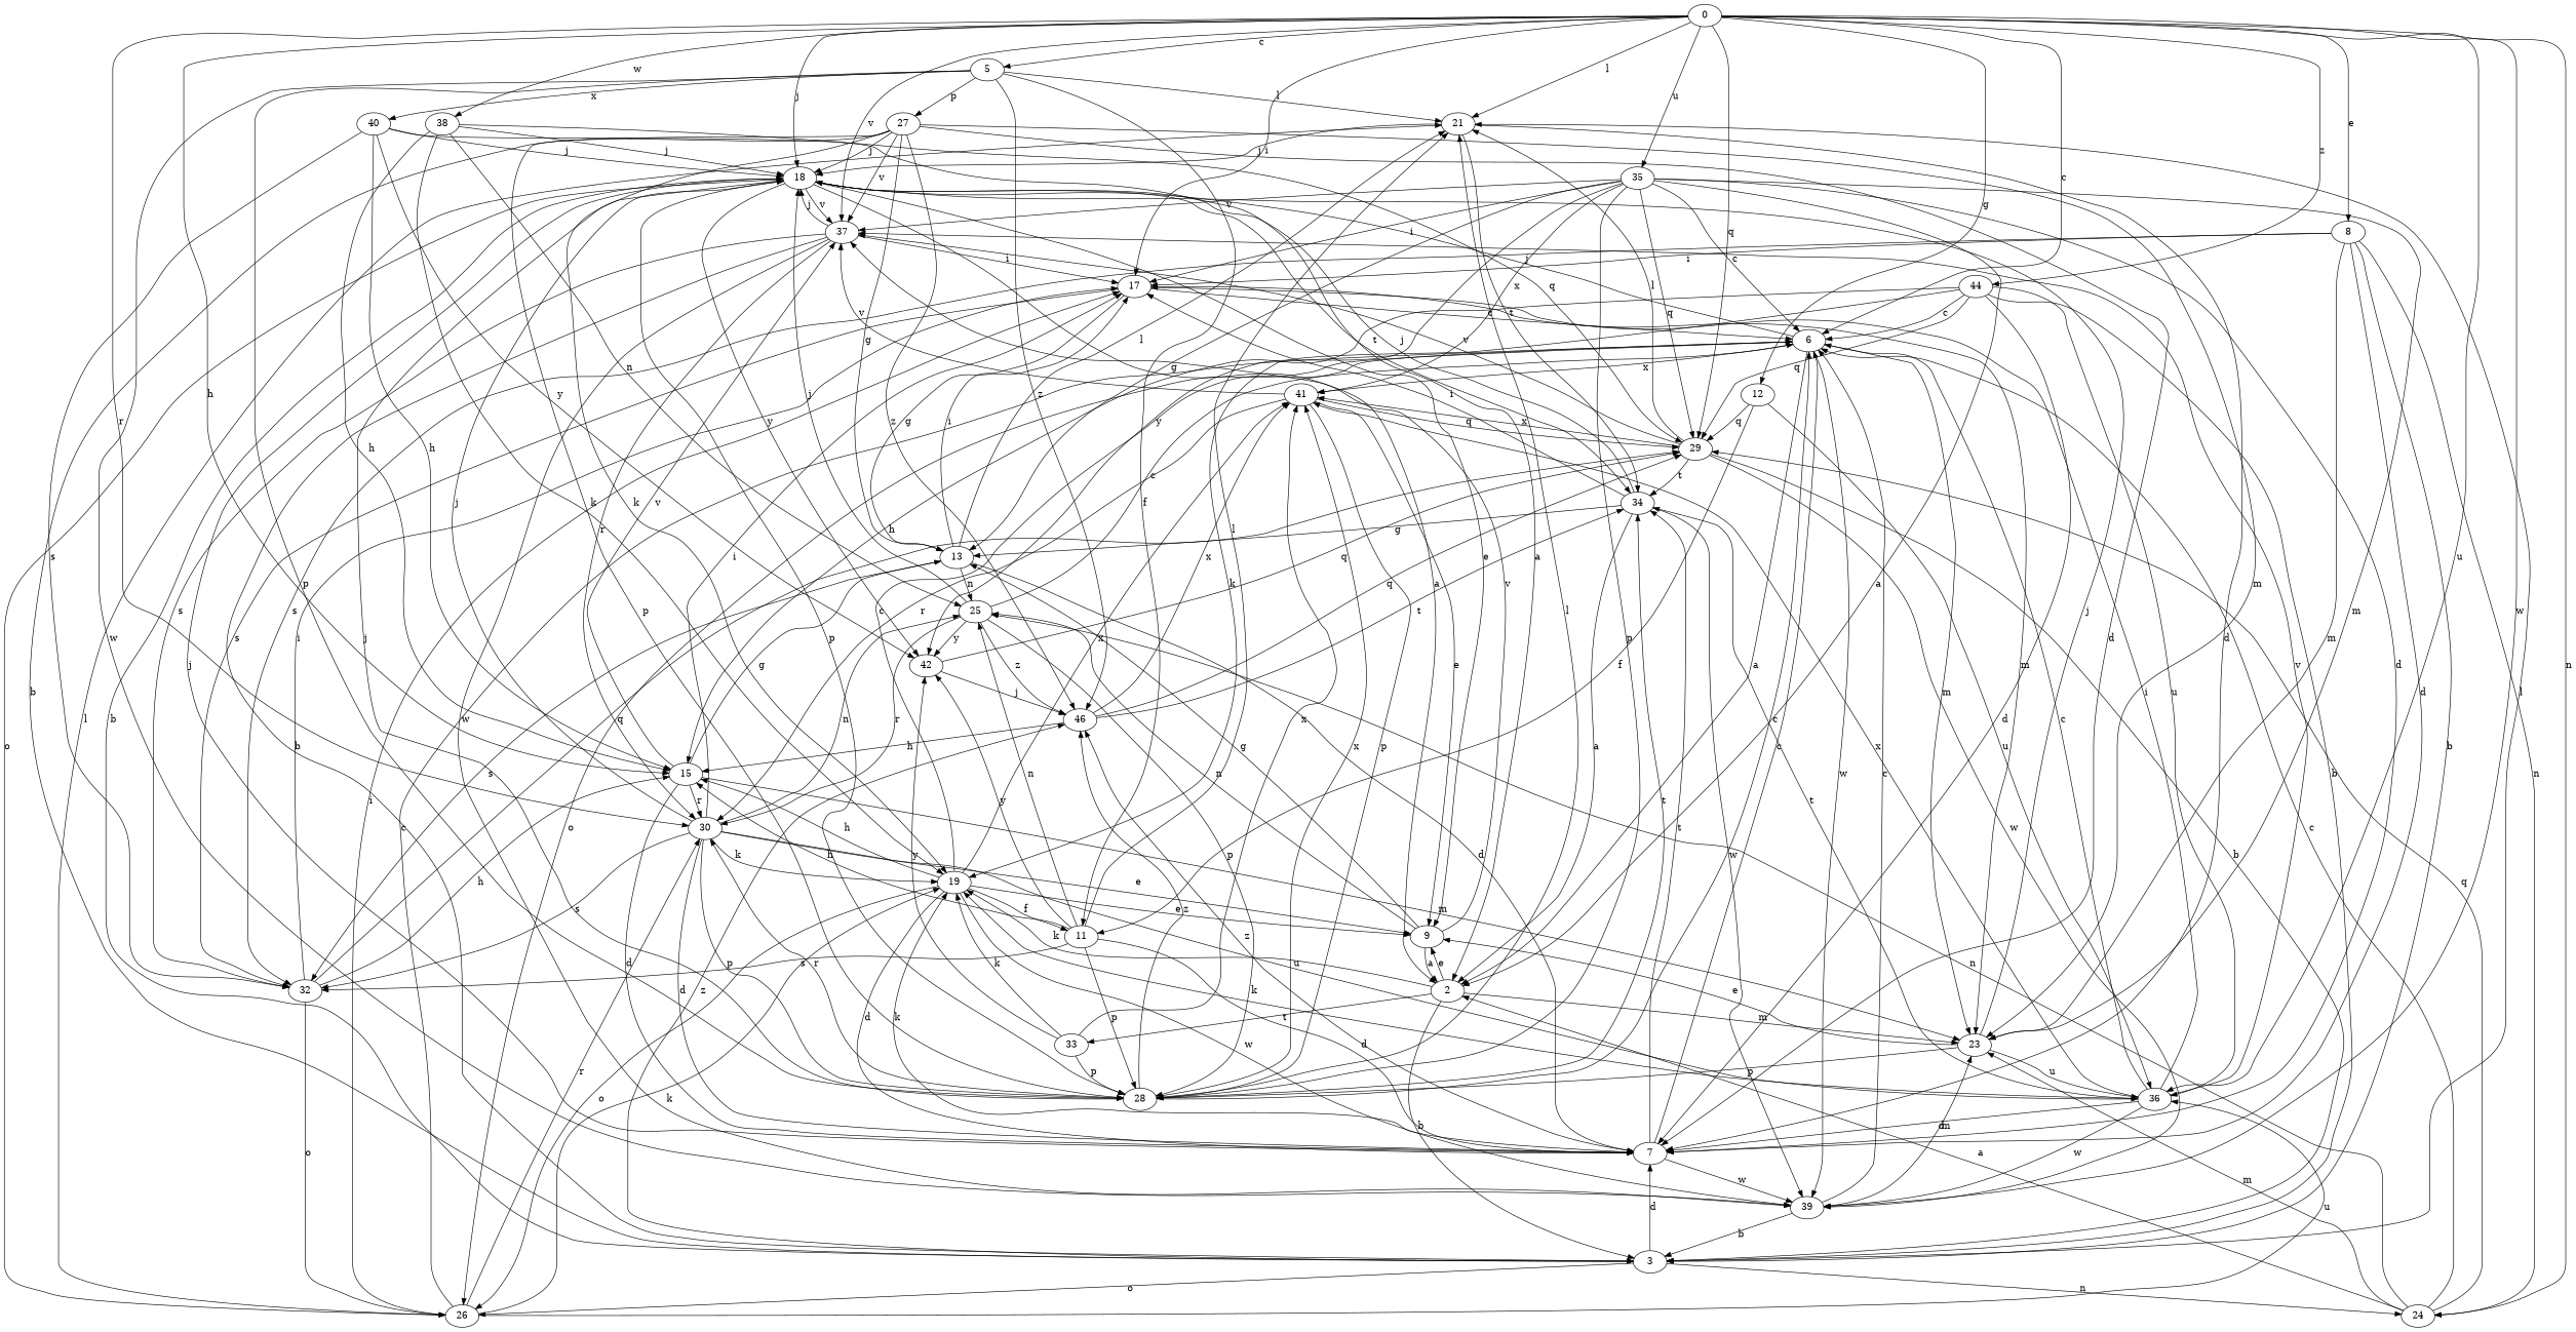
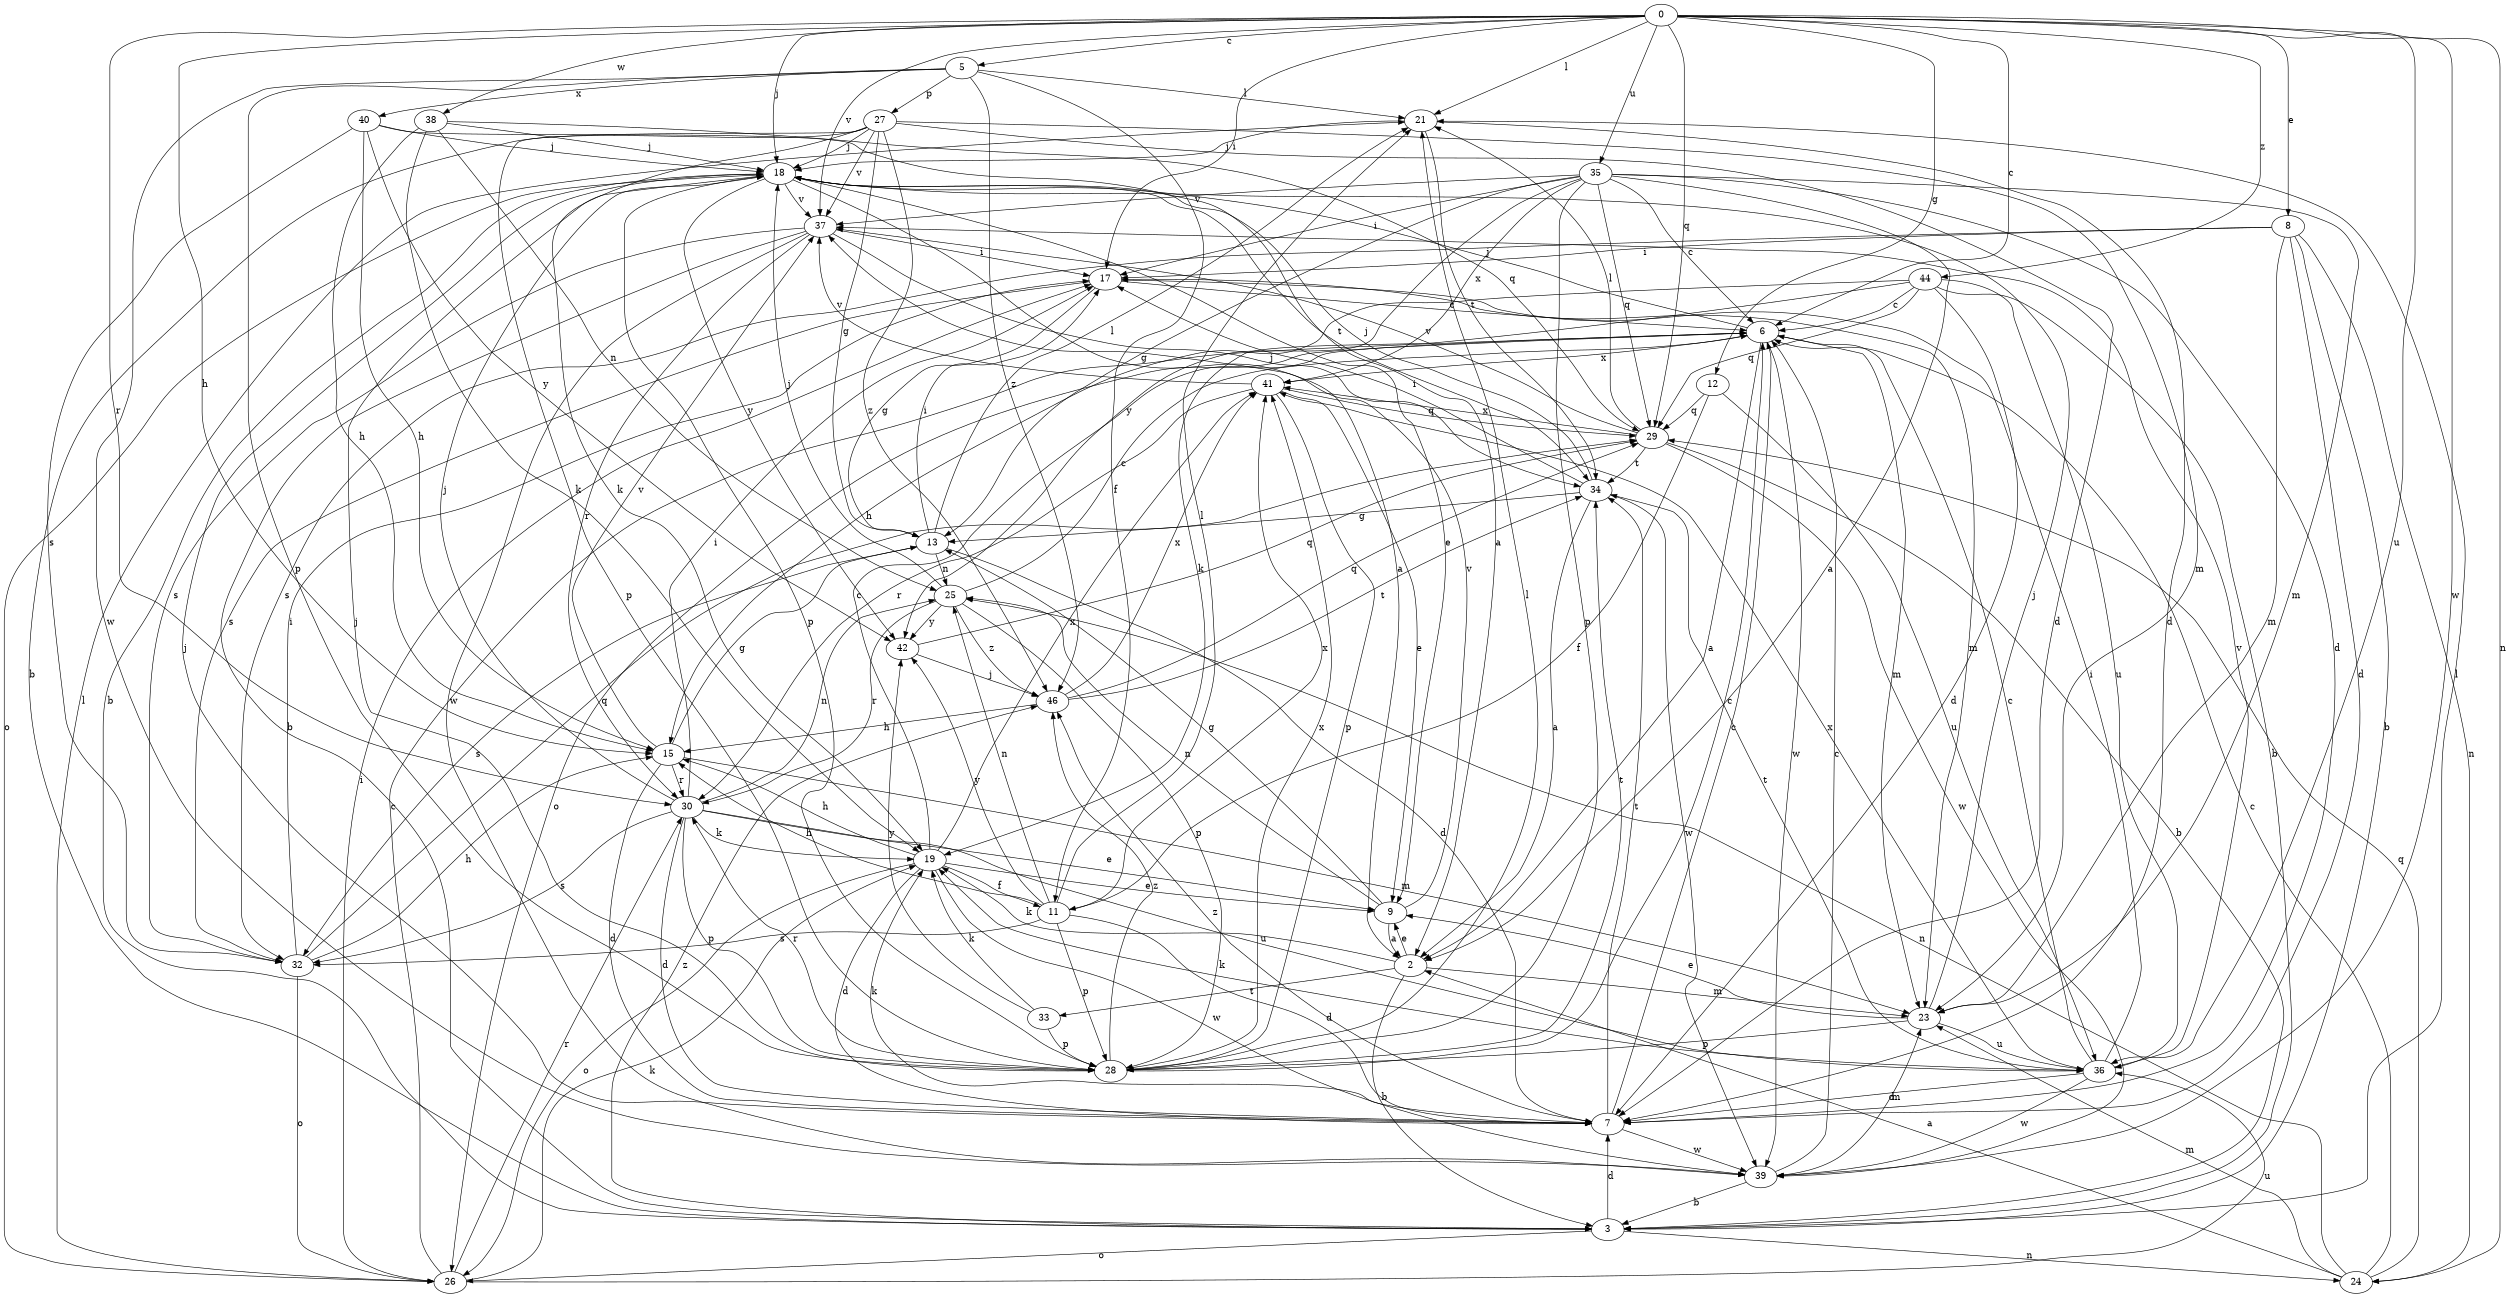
  strict digraph {
    0
    5
    6
    8
    12
    15
    17
    18
    21
    24
    29
    30
    35
    36
    37
    38
    39
    44
    46
    11
    27
    28
    40
    2
    23
    26
    41
    3
    7
    32
    13
    9
    34
    42
    25
    19
    33
    0 -> 5 [label=c]
    0 -> 6 [label=c]
    0 -> 8 [label=e]
    0 -> 12 [label=g]
    0 -> 15 [label=h]
    0 -> 17 [label=i]
    0 -> 18 [label=j]
    0 -> 21 [label=l]
    0 -> 24 [label=n]
    0 -> 29 [label=q]
    0 -> 30 [label=r]
    0 -> 35 [label=u]
    0 -> 36 [label=u]
    0 -> 37 [label=v]
    0 -> 38 [label=w]
    0 -> 39 [label=w]
    0 -> 44 [label=z]
    5 -> 21 [label=l]
    5 -> 39 [label=w]
    5 -> 46 [label=z]
    5 -> 11 [label=f]
    5 -> 27 [label=p]
    5 -> 28 [label=p]
    5 -> 40 [label=x]
    6 -> 18 [label=j]
    6 -> 39 [label=w]
    6 -> 2 [label=a]
    6 -> 23 [label=m]
    6 -> 26 [label=o]
    6 -> 41 [label=x]
    8 -> 17 [label=i]
    8 -> 24 [label=n]
    8 -> 23 [label=m]
    8 -> 3 [label=b]
    8 -> 7 [label=d]
    8 -> 32 [label=s]
    12 -> 29 [label=q]
    12 -> 36 [label=u]
    12 -> 11 [label=f]
    15 -> 30 [label=r]
    15 -> 37 [label=v]
    15 -> 23 [label=m]
    15 -> 7 [label=d]
    15 -> 13 [label=g]
    17 -> 6 [label=c]
    17 -> 23 [label=m]
    17 -> 32 [label=s]
    17 -> 13 [label=g]
    18 -> 37 [label=v]
    18 -> 28 [label=p]
    18 -> 2 [label=a]
    18 -> 26 [label=o]
    18 -> 3 [label=b]
    18 -> 9 [label=e]
    18 -> 34 [label=t]
    18 -> 42 [label=y]
    21 -> 18 [label=j]
    21 -> 7 [label=d]
    21 -> 34 [label=t]
    24 -> 6 [label=c]
    24 -> 29 [label=q]
    24 -> 2 [label=a]
    24 -> 23 [label=m]
    24 -> 25 [label=n]
    29 -> 21 [label=l]
    29 -> 37 [label=v]
    29 -> 39 [label=w]
    29 -> 41 [label=x]
    29 -> 3 [label=b]
    29 -> 34 [label=t]
    30 -> 17 [label=i]
    30 -> 18 [label=j]
    30 -> 36 [label=u]
    30 -> 28 [label=p]
    30 -> 7 [label=d]
    30 -> 32 [label=s]
    30 -> 9 [label=e]
    30 -> 25 [label=n]
    30 -> 19 [label=k]
    35 -> 6 [label=c]
    35 -> 17 [label=i]
    35 -> 29 [label=q]
    35 -> 37 [label=v]
    35 -> 28 [label=p]
    35 -> 2 [label=a]
    35 -> 23 [label=m]
    35 -> 41 [label=x]
    35 -> 7 [label=d]
    35 -> 13 [label=g]
    35 -> 42 [label=y]
    36 -> 6 [label=c]
    36 -> 17 [label=i]
    36 -> 37 [label=v]
    36 -> 39 [label=w]
    36 -> 41 [label=x]
    36 -> 7 [label=d]
    36 -> 34 [label=t]
    36 -> 19 [label=k]
    37 -> 17 [label=i]
-   37 -> 18 [label=j]
+   37 -> 34 [label=j]
    37 -> 30 [label=r]
    37 -> 39 [label=w]
    37 -> 3 [label=b]
    37 -> 32 [label=s]
    38 -> 15 [label=h]
    38 -> 18 [label=j]
    38 -> 29 [label=q]
    38 -> 25 [label=n]
    38 -> 19 [label=k]
    39 -> 6 [label=c]
    39 -> 23 [label=m]
    39 -> 3 [label=b]
    44 -> 6 [label=c]
    44 -> 15 [label=h]
    44 -> 29 [label=q]
    44 -> 36 [label=u]
    44 -> 3 [label=b]
    44 -> 7 [label=d]
    44 -> 19 [label=k]
    46 -> 15 [label=h]
    46 -> 29 [label=q]
    46 -> 41 [label=x]
    46 -> 34 [label=t]
    11 -> 15 [label=h]
    11 -> 21 [label=l]
    11 -> 28 [label=p]
-   33 -> 41 [label=x]
+   11 -> 41 [label=x]
    11 -> 7 [label=d]
    11 -> 32 [label=s]
    11 -> 42 [label=y]
    11 -> 25 [label=n]
    27 -> 18 [label=j]
    27 -> 37 [label=v]
    27 -> 46 [label=z]
    27 -> 28 [label=p]
    27 -> 23 [label=m]
    27 -> 3 [label=b]
    27 -> 7 [label=d]
    27 -> 13 [label=g]
    27 -> 19 [label=k]
    28 -> 6 [label=c]
    28 -> 18 [label=j]
    28 -> 21 [label=l]
    28 -> 30 [label=r]
    28 -> 46 [label=z]
    28 -> 41 [label=x]
    28 -> 34 [label=t]
    40 -> 15 [label=h]
    40 -> 18 [label=j]
    40 -> 2 [label=a]
    40 -> 32 [label=s]
    40 -> 42 [label=y]
    2 -> 23 [label=m]
    2 -> 3 [label=b]
    2 -> 9 [label=e]
    2 -> 19 [label=k]
    2 -> 33 [label=t]
    23 -> 18 [label=j]
    23 -> 36 [label=u]
    23 -> 28 [label=p]
    23 -> 9 [label=e]
    26 -> 6 [label=c]
    26 -> 17 [label=i]
    26 -> 21 [label=l]
    26 -> 30 [label=r]
    26 -> 36 [label=u]
    26 -> 19 [label=k]
    41 -> 29 [label=q]
    41 -> 30 [label=r]
    41 -> 37 [label=v]
    41 -> 28 [label=p]
    41 -> 9 [label=e]
    3 -> 21 [label=l]
    3 -> 24 [label=n]
    3 -> 46 [label=z]
    3 -> 26 [label=o]
    3 -> 7 [label=d]
    7 -> 6 [label=c]
    7 -> 18 [label=j]
    7 -> 39 [label=w]
    7 -> 46 [label=z]
    7 -> 34 [label=t]
    7 -> 19 [label=k]
    32 -> 15 [label=h]
    32 -> 17 [label=i]
    32 -> 29 [label=q]
    32 -> 26 [label=o]
    13 -> 17 [label=i]
    13 -> 21 [label=l]
    13 -> 7 [label=d]
    13 -> 32 [label=s]
    13 -> 25 [label=n]
    9 -> 37 [label=v]
    9 -> 2 [label=a]
    9 -> 13 [label=g]
    9 -> 25 [label=n]
    34 -> 17 [label=i]
    34 -> 18 [label=j]
    34 -> 39 [label=w]
    34 -> 2 [label=a]
    34 -> 13 [label=g]
    42 -> 29 [label=q]
    42 -> 46 [label=j]
    25 -> 6 [label=c]
    25 -> 18 [label=j]
    25 -> 30 [label=r]
    25 -> 46 [label=z]
    25 -> 28 [label=p]
    25 -> 42 [label=y]
    19 -> 6 [label=c]
    19 -> 15 [label=h]
    19 -> 39 [label=w]
    19 -> 11 [label=f]
    19 -> 26 [label=o]
    19 -> 41 [label=x]
    19 -> 7 [label=d]
    19 -> 9 [label=e]
    33 -> 28 [label=p]
    33 -> 42 [label=y]
    33 -> 19 [label=k]
  }
